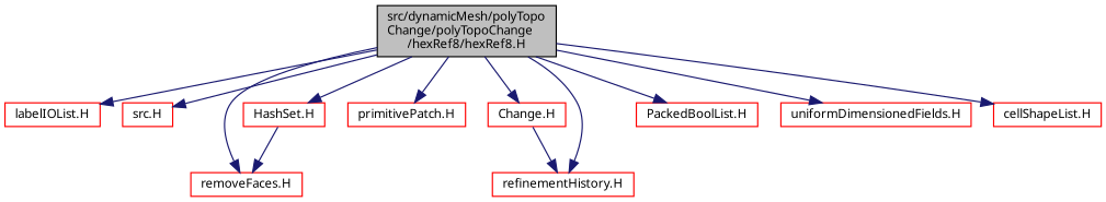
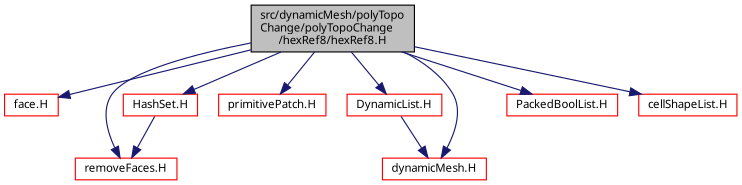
  digraph {
    fontname="Noto Sans"
    node [color=red fontname="Noto Sans" fontsize=10 shape=record]
    edge [color=midnightblue fontname="Noto Sans" fontsize=10 labelfontname=Helvetica labelfontsize=10 style=solid]
    n1 [color=black fillcolor=grey75 fontcolor=black height=0.2 label="src/dynamicMesh/polyTopo\lChange/polyTopoChange\l/hexRef8/hexRef8.H" style=filled width=0.4]
-   n2 [height=0.2 label="labelIOList.H" width=0.4]
-   n3 [height=0.2 label="src.H" width=0.4]
+   n3 [height=0.2 label="face.H" width=0.4]
    n4 [height=0.2 label="HashSet.H" width=0.4]
-   n5 [height=0.2 label="Change.H" width=0.4]
+   n5 [height=0.2 label="DynamicList.H" width=0.4]
    n6 [height=0.2 label="primitivePatch.H" width=0.4]
    n7 [height=0.2 label="removeFaces.H" width=0.4]
-   n8 [height=0.2 label="refinementHistory.H" width=0.4]
+   n8 [height=0.2 label="dynamicMesh.H" width=0.4]
    n9 [height=0.2 label="PackedBoolList.H" width=0.4]
-   n10 [height=0.2 label="uniformDimensionedFields.H" width=0.4]
    n11 [height=0.2 label="cellShapeList.H" width=0.4]
-   n1 -> n2
    n1 -> n3
    n1 -> n4
    n1 -> n5
    n1 -> n6
    n1 -> n7
    n1 -> n8
    n1 -> n9
-   n1 -> n10
    n1 -> n11
    n4 -> n7
    n5 -> n8
  }
